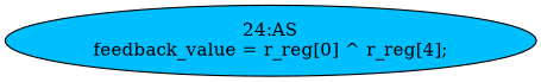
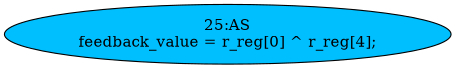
  strict digraph {
-   n1 [ast="<pyverilog.vparser.ast.Assign object at 0x7fcae27c56d0>" def_var="['feedback_value']" fillcolor=deepskyblue label="24:AS\nfeedback_value = r_reg[0] ^ r_reg[4];" statements="[]" style=filled typ=Assign use_var="['r_reg', 'r_reg']"]
+   n1 [ast="<pyverilog.vparser.ast.Assign object at 0x7fcae27c56d0>" def_var="['feedback_value']" fillcolor=deepskyblue label="25:AS\nfeedback_value = r_reg[0] ^ r_reg[4];" statements="[]" style=filled typ=Assign use_var="['r_reg', 'r_reg']"]
  }
